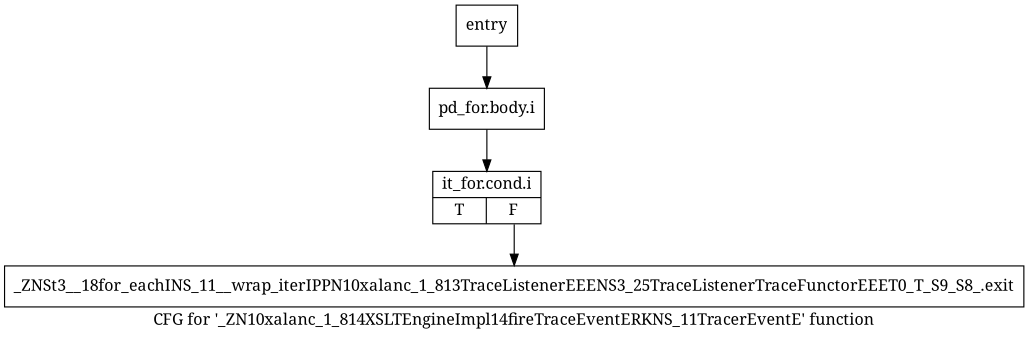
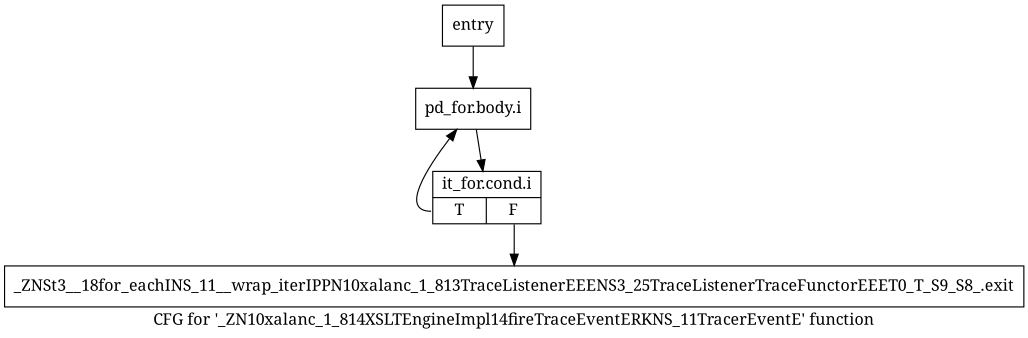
  digraph {
    fontname="Noto Serif"
    label="CFG for '_ZN10xalanc_1_814XSLTEngineImpl14fireTraceEventERKNS_11TracerEventE' function"
    node [fontname="Noto Serif" shape=record]
    edge [fontname="Noto Serif"]
    n1 [label="{entry}"]
    n2 [label="{pd_for.body.i}"]
    n3 [label="{it_for.cond.i|{<s0>T|<s1>F}}"]
    n4 [label="{_ZNSt3__18for_eachINS_11__wrap_iterIPPN10xalanc_1_813TraceListenerEEENS3_25TraceListenerTraceFunctorEEET0_T_S9_S8_.exit}"]
    n1 -> n2
    n2 -> n3
+   n3 -> n2 [tailport=s0]
    n3 -> n4 [tailport=s1]
  }
